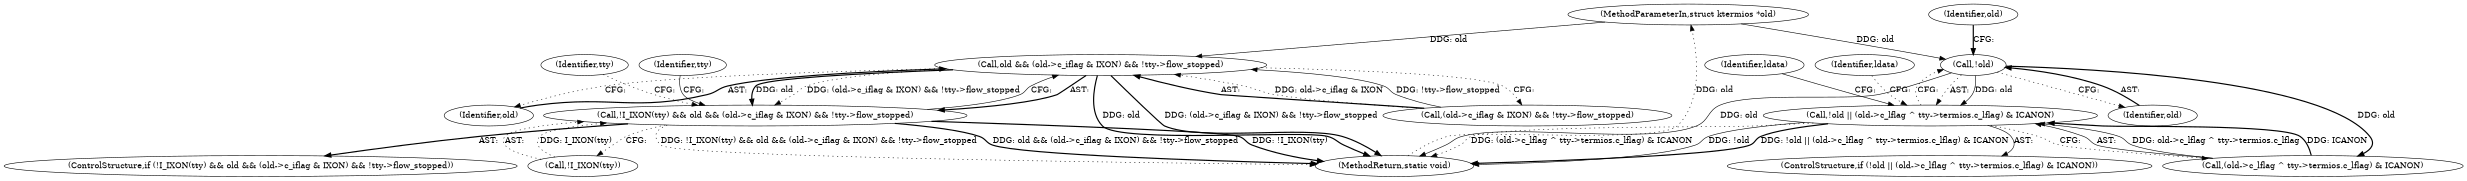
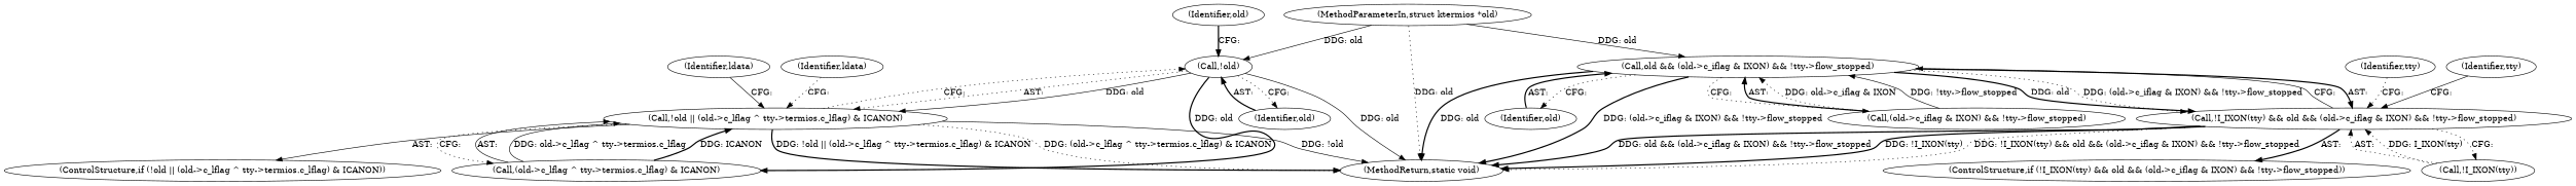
  digraph {
    edge [style=dotted]
    n1 [label="(MethodParameterIn,struct ktermios *old)"]
    n2 [label="(Call,!old)"]
    n3 [label="(Call,old && (old->c_iflag & IXON) && !tty->flow_stopped)"]
    n4 [label="(MethodReturn,static void)"]
    n5 [label="(Call,!old || (old->c_lflag ^ tty->termios.c_lflag) & ICANON)"]
    n6 [label="(Identifier,old)"]
    n7 [label="(Call,(old->c_lflag ^ tty->termios.c_lflag) & ICANON)"]
    n8 [label="(Call,!I_IXON(tty) && old && (old->c_iflag & IXON) && !tty->flow_stopped)"]
    n9 [label="(Call,(old->c_iflag & IXON) && !tty->flow_stopped)"]
    n10 [label="(Identifier,old)"]
    n11 [label="(ControlStructure,if (!old || (old->c_lflag ^ tty->termios.c_lflag) & ICANON))"]
    n12 [label="(ControlStructure,if (!I_IXON(tty) && old && (old->c_iflag & IXON) && !tty->flow_stopped))"]
    n13 [label="(Call,!I_IXON(tty))"]
    n14 [label="(Identifier,ldata)"]
    n15 [label="(Identifier,old)"]
    n16 [label="(Identifier,ldata)"]
    n17 [label="(Identifier,tty)"]
    n18 [label="(Identifier,tty)"]
    n1 -> n2 [label="DDG: old" style=solid]
    n1 -> n3 [label="DDG: old" style=solid]
-   n4 -> n1 [label="DDG: old"]
+   n1 -> n4 [label="DDG: old"]
    n2 -> n4 [label="DDG: old" style=solid]
    n2 -> n5 [label="AST: "]
    n2 -> n5 [label="DDG: old" style=solid]
    n2 -> n6 [label="CFG: "]
    n2 -> n7 [label="DDG: old" style=bold]
    n3 -> n4 [label="DDG: (old->c_iflag & IXON) && !tty->flow_stopped" style=bold]
    n3 -> n4 [label="DDG: old" style=bold]
    n3 -> n8 [label="AST: " style=bold]
    n3 -> n8 [label="DDG: old" style=bold]
    n3 -> n8 [label="DDG: (old->c_iflag & IXON) && !tty->flow_stopped"]
    n3 -> n9 [label="CFG: "]
    n3 -> n10 [label="CFG: "]
    n5 -> n2 [label="CFG: "]
    n5 -> n4 [label="DDG: !old" style=solid]
    n5 -> n4 [label="DDG: !old || (old->c_lflag ^ tty->termios.c_lflag) & ICANON" style=bold]
    n5 -> n4 [label="DDG: (old->c_lflag ^ tty->termios.c_lflag) & ICANON"]
    n5 -> n7 [label="CFG: "]
    n5 -> n11 [label="AST: " style=solid]
    n6 -> n2 [label="AST: " style=bold]
    n7 -> n5 [label="AST: " style=solid]
    n7 -> n5 [label="DDG: old->c_lflag ^ tty->termios.c_lflag" style=solid]
    n7 -> n5 [label="DDG: ICANON" style=bold]
    n8 -> n3 [label="CFG: " style=solid]
    n8 -> n4 [label="DDG: old && (old->c_iflag & IXON) && !tty->flow_stopped" style=bold]
    n8 -> n4 [label="DDG: !I_IXON(tty)" style=bold]
    n8 -> n4 [label="DDG: !I_IXON(tty) && old && (old->c_iflag & IXON) && !tty->flow_stopped"]
    n8 -> n12 [label="AST: " style=bold]
    n8 -> n13 [label="CFG: "]
    n9 -> n3 [label="AST: " style=bold]
    n9 -> n3 [label="DDG: old->c_iflag & IXON"]
    n9 -> n3 [label="DDG: !tty->flow_stopped" style=solid]
    n10 -> n3 [label="AST: " style=bold]
    n13 -> n8 [label="AST: "]
    n13 -> n8 [label="DDG: I_IXON(tty)"]
    n14 -> n5 [label="CFG: "]
    n15 -> n2 [label="CFG: " style=bold]
    n16 -> n5 [label="CFG: " style=solid]
    n17 -> n8 [label="CFG: "]
    n18 -> n8 [label="CFG: " style=solid]
  }
